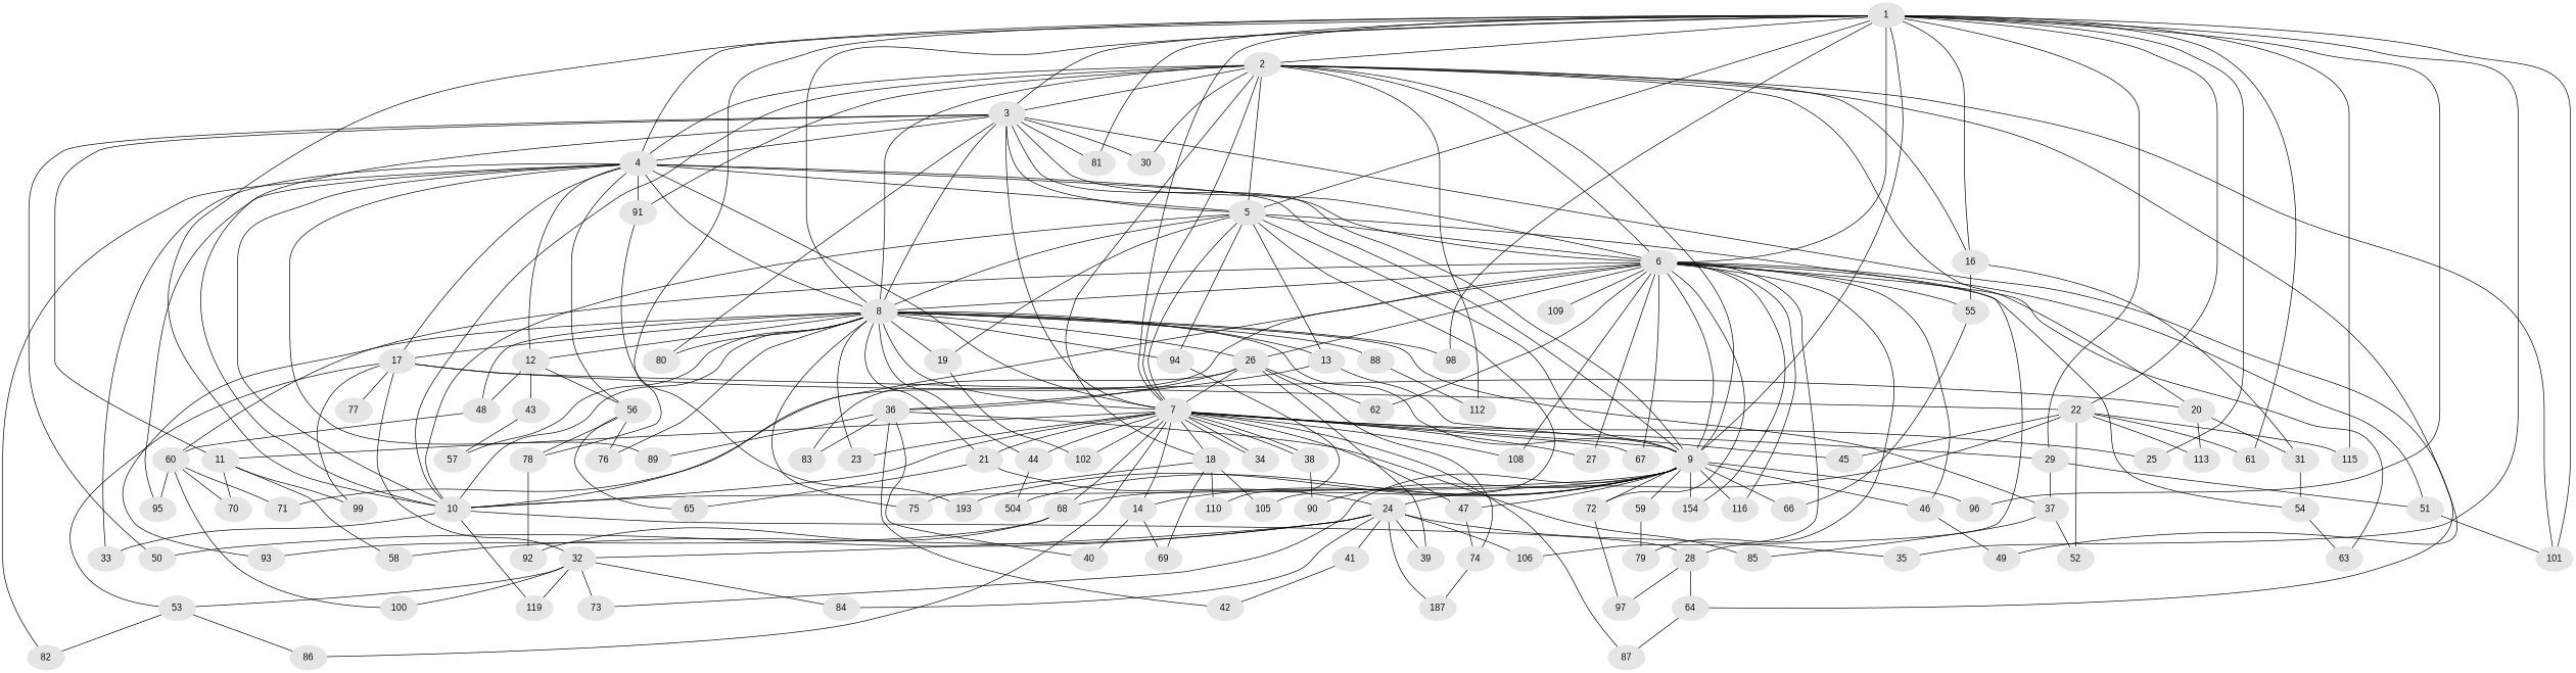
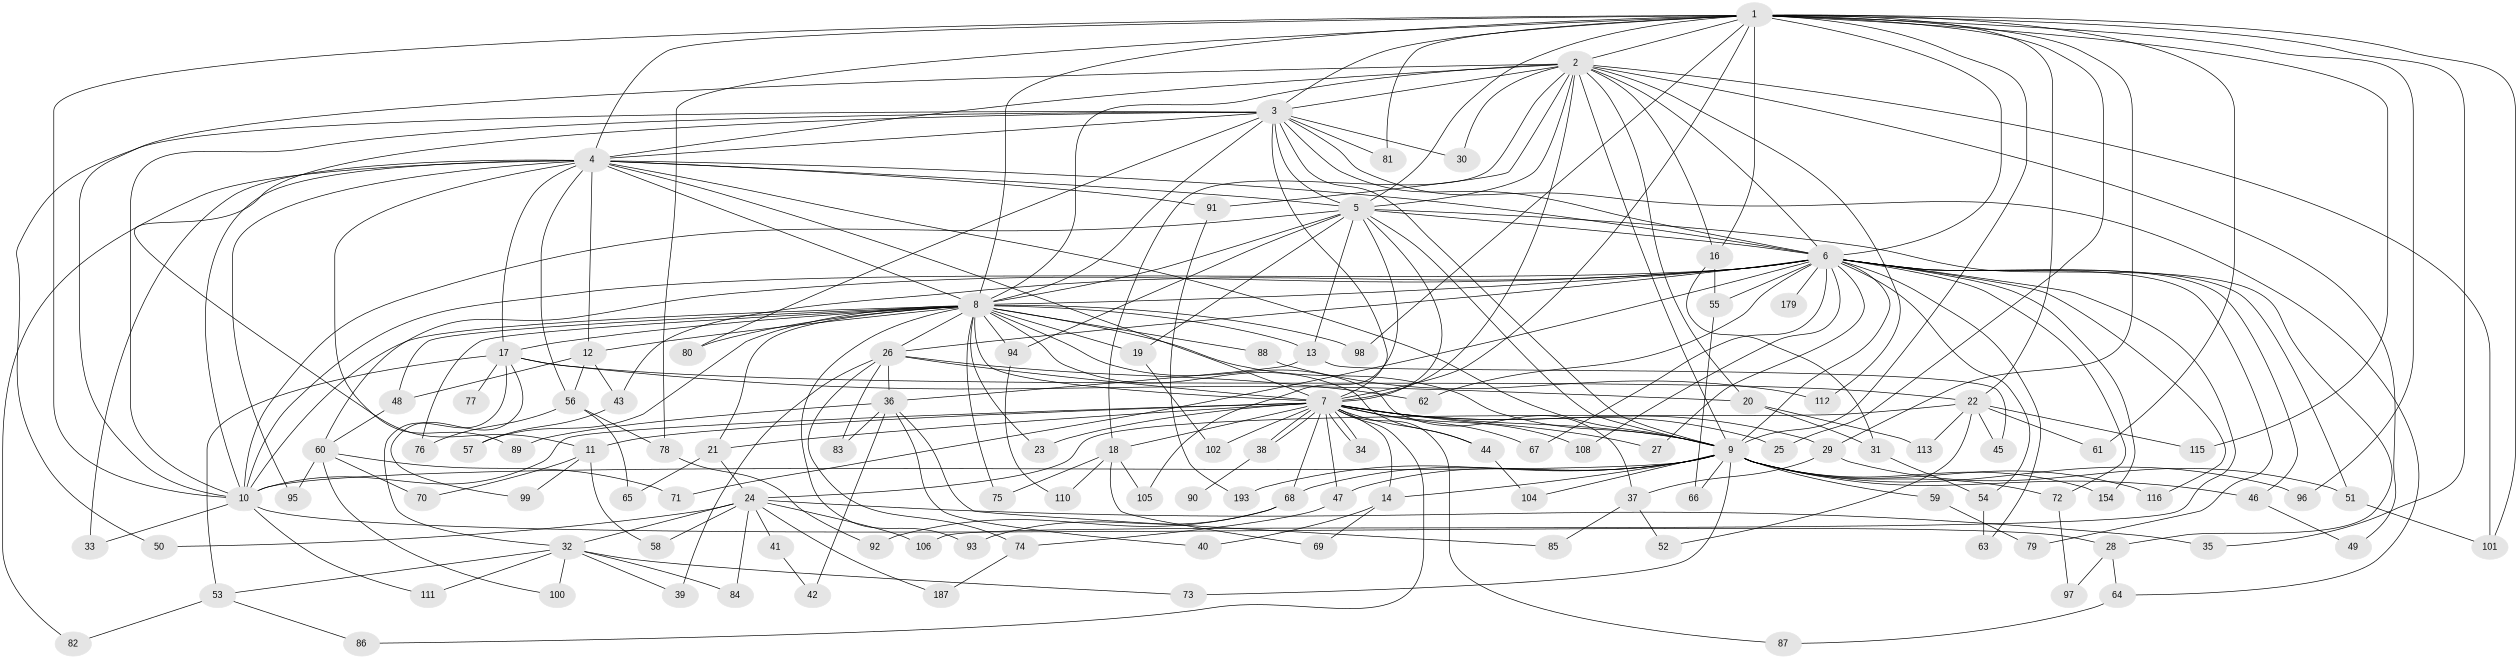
  graph {
    fontname="Liberation Sans"
    node [color=gray90 fontname="Liberation Sans" style=filled]
    edge [fontname="Liberation Sans"]
    1
    2
    3
    4
    5
    6
    7
    8
    9
    10
    16
    22
    25
    29
    35
    61
    78
    81
    96
    98
    115
    101
    18
    20
    30
    49
    91
    112
    11
    50
    64
    80
    12
    17
    33
    56
    82
    89
    95
    13
    19
    28
    94
    105
    26
    27
    43
    46
    51
    54
    55
    60
    62
    63
    67
    71
    72
    79
    106
    108
-   109
+   109 [label=179]
    n62 [label=154]
    116
    14
    21
    23
    34
    38
    44
    47
    68
    86
    87
    102
    37
    48
    57
    75
    76
    88
    93
    59
    66
    73
    90
    n86 [label=193]
-   104 [label=504]
-   111 [label=119]
+   104
+   111
    31
    45
    113
    24
    52
    92
    69
    110
    58
    70
    99
    77
    32
    53
    65
    36
    97
    39
    74
    83
    100
    40
    85
    42
    84
    41
    n115 [label=187]
    1 -- 2
    1 -- 3
    1 -- 4
    1 -- 5
    1 -- 6
    1 -- 7
    1 -- 8
    1 -- 9
    1 -- 10
    1 -- 16
    1 -- 22
    1 -- 25
    1 -- 29
    1 -- 35
    1 -- 61
    1 -- 78
    1 -- 81
    1 -- 96
    1 -- 98
    1 -- 115
    1 -- 101
    2 -- 3
    2 -- 4
    2 -- 5
    2 -- 6
    2 -- 7
    2 -- 8
    2 -- 9
    2 -- 10
    2 -- 16
    2 -- 101
    2 -- 18
    2 -- 20
    2 -- 30
    2 -- 49
    2 -- 91
    2 -- 112
    3 -- 4
    3 -- 5
    3 -- 6
    3 -- 7
    3 -- 8
    3 -- 9
    3 -- 10
    3 -- 81
    3 -- 30
    3 -- 11
    3 -- 50
    3 -- 64
    3 -- 80
    4 -- 5
    4 -- 6
    4 -- 7
    4 -- 8
    4 -- 9
    4 -- 10
    4 -- 91
    4 -- 12
    4 -- 17
    4 -- 33
    4 -- 56
    4 -- 82
    4 -- 89
    4 -- 95
    5 -- 6
    5 -- 7
    5 -- 8
    5 -- 9
    5 -- 10
    5 -- 13
    5 -- 19
    5 -- 28
    5 -- 94
    5 -- 105
    6 -- 8
    6 -- 9
    6 -- 10
    6 -- 26
    6 -- 27
+   6 -- 43
    6 -- 46
    6 -- 51
    6 -- 54
    6 -- 55
    6 -- 60
    6 -- 62
    6 -- 63
    6 -- 67
    6 -- 71
    6 -- 72
    6 -- 79
    6 -- 106
    6 -- 108
    6 -- 109
    6 -- n62
    6 -- 116
    7 -- 8
    7 -- 9
    7 -- 10
    7 -- 25
    7 -- 29
    7 -- 18
    7 -- 11
    7 -- 27
    7 -- 67
    7 -- 108
    7 -- 14
    7 -- 21
    7 -- 23
    7 -- 34
    7 -- 34
    7 -- 38
    7 -- 38
    7 -- 44
    7 -- 47
    7 -- 68
    7 -- 86
    7 -- 87
    7 -- 102
    8 -- 9
    8 -- 10
    8 -- 98
    8 -- 80
    8 -- 12
    8 -- 17
    8 -- 13
    8 -- 19
    8 -- 94
    8 -- 26
    8 -- 21
    8 -- 23
    8 -- 44
    8 -- 37
    8 -- 48
    8 -- 57
    8 -- 75
    8 -- 76
    8 -- 88
    8 -- 93
    9 -- 10
    9 -- 96
    9 -- 46
    9 -- 72
    9 -- n62
    9 -- 116
    9 -- 14
    9 -- 47
    9 -- 68
    9 -- 59
    9 -- 66
    9 -- 73
-   9 -- 90
    9 -- n86
    9 -- 104
    10 -- 33
    10 -- 28
    10 -- 111
    16 -- 55
    16 -- 31
    22 -- 61
    22 -- 115
    22 -- 45
    22 -- 113
    22 -- 24
    22 -- 52
    29 -- 51
    29 -- 37
    78 -- 92
    18 -- 105
    18 -- 75
    18 -- 69
    18 -- 110
    20 -- 31
    20 -- 113
    91 -- n86
    11 -- 58
    11 -- 70
    11 -- 99
    64 -- 87
    12 -- 56
    12 -- 43
    12 -- 48
    17 -- 22
    17 -- 20
    17 -- 99
    17 -- 77
    17 -- 32
    17 -- 53
    56 -- 78
    56 -- 76
    56 -- 65
    13 -- 45
    13 -- 36
    19 -- 102
    28 -- 64
    28 -- 97
    94 -- 110
    26 -- 7
    26 -- 62
    26 -- 36
    26 -- 39
    26 -- 74
    26 -- 83
    43 -- 57
    46 -- 49
    51 -- 101
    54 -- 63
    55 -- 66
    60 -- 95
    60 -- 71
    60 -- 70
    60 -- 100
    72 -- 97
    14 -- 69
    14 -- 40
    21 -- 24
    21 -- 65
    38 -- 90
    44 -- 104
    47 -- 74
    68 -- 93
    68 -- 92
    37 -- 52
    37 -- 85
    48 -- 60
    88 -- 112
    59 -- 79
    31 -- 54
    24 -- 35
    24 -- 50
    24 -- 106
    24 -- 58
    24 -- 32
-   24 -- 39
+   32 -- 39
    24 -- 84
    24 -- 41
    24 -- n115
    32 -- 73
    32 -- 111
    32 -- 53
    32 -- 100
    32 -- 84
    53 -- 82
    53 -- 86
    36 -- 89
    36 -- 83
    36 -- 40
    36 -- 85
    36 -- 42
    74 -- n115
    41 -- 42
  }
